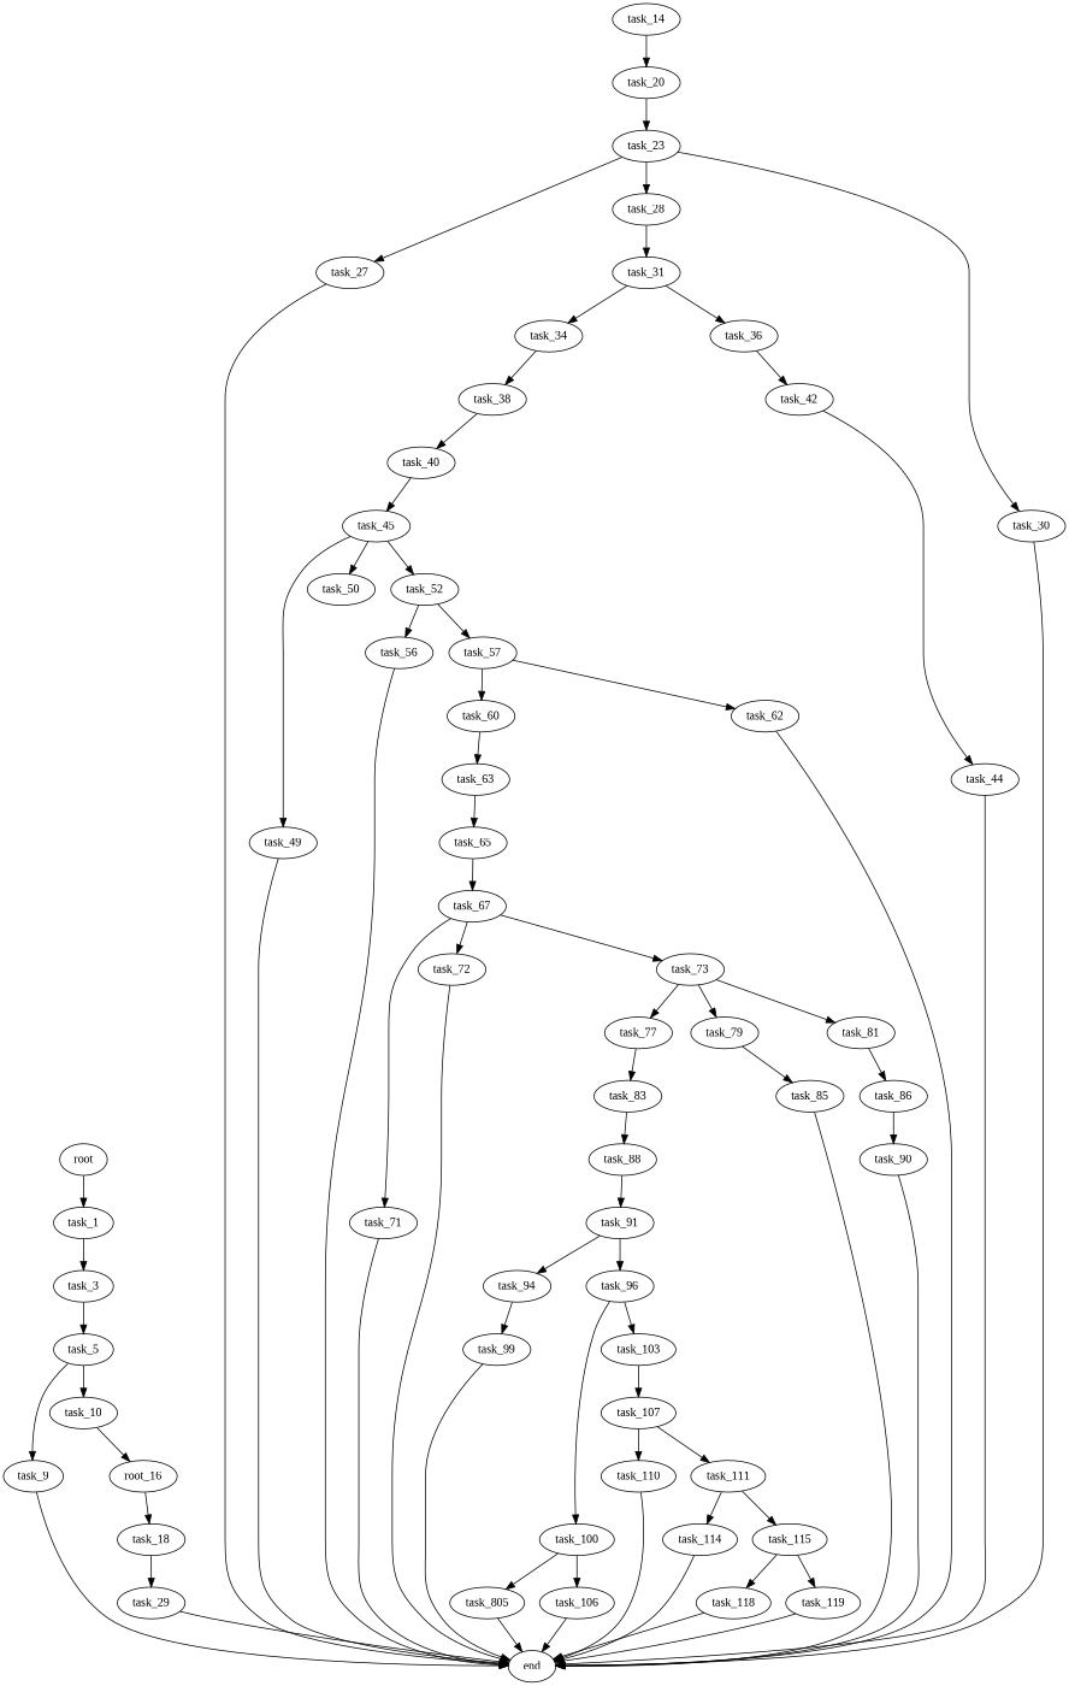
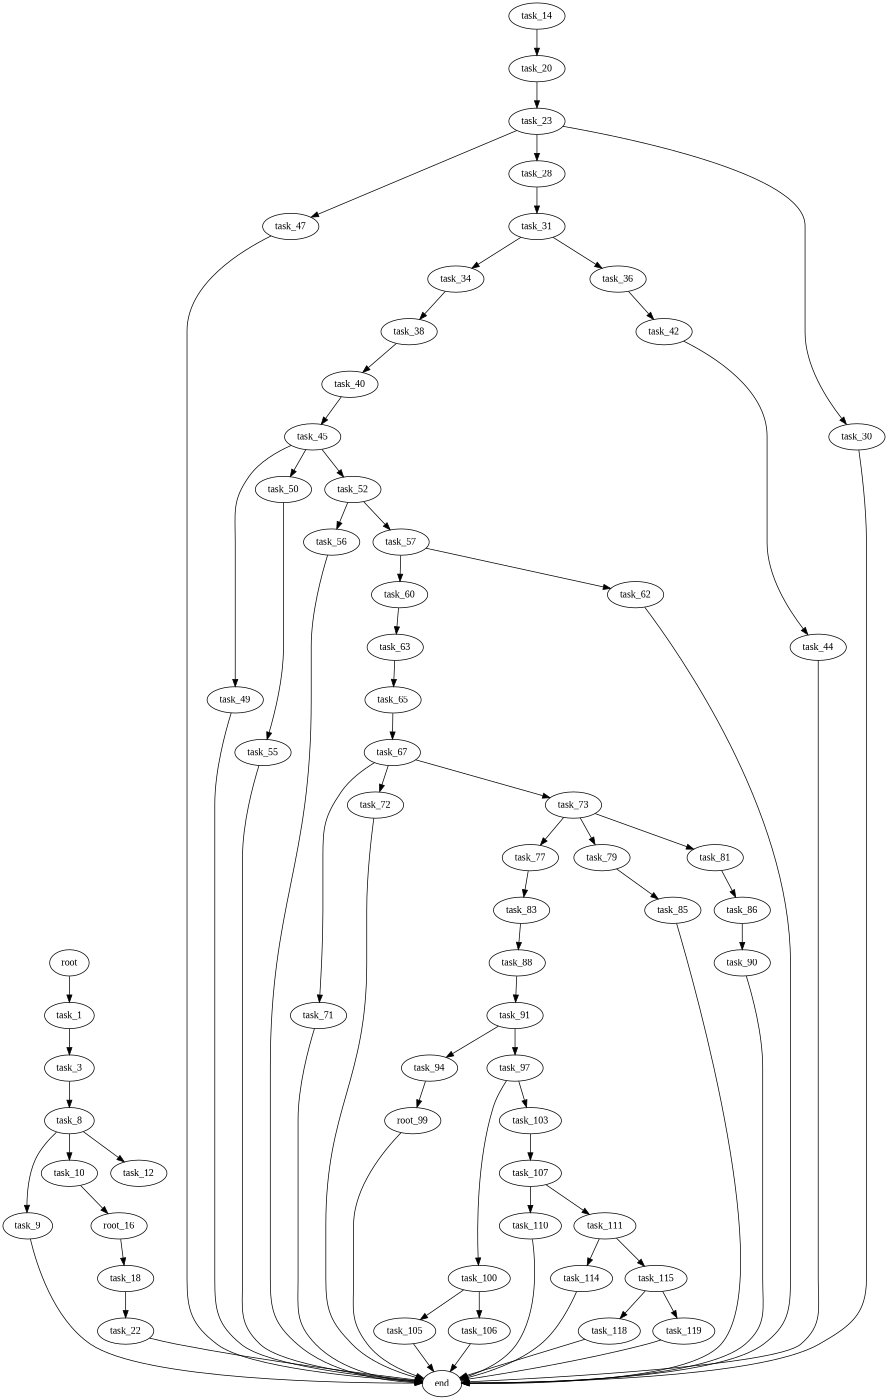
  digraph {
    fontname="Liberation Serif"
    node [fontname="Liberation Serif"]
    edge [fontname="Liberation Serif"]
    root
    task_1
    task_3
-   task_5
+   task_5 [label=task_8]
    task_9
    task_10
+   task_12
    end
    n9 [label=root_16]
    task_18
    task_14
    task_20
-   task_22 [label=task_29]
+   task_22
    task_23
-   task_27
+   task_27 [label=task_47]
    task_28
    task_30
    task_31
    task_34
    task_36
    task_38
    task_42
    task_40
    task_44
    task_45
    task_49
    task_50
    task_52
+   task_55
    task_56
    task_57
    task_60
    task_62
    task_63
    task_65
    task_67
    task_71
    task_72
    task_73
    task_77
    task_79
    task_81
    task_83
    task_85
    task_86
    task_88
    task_90
    task_91
    task_94
-   task_96
-   task_99
+   task_96 [label=task_97]
+   task_99 [label=root_99]
    task_100
    task_103
-   task_105 [label=task_805]
+   task_105
    task_106
    task_107
    task_110
    task_111
    task_114
    task_115
    task_118
    task_119
    root -> task_1
    task_1 -> task_3
    task_3 -> task_5
    task_5 -> task_9
    task_5 -> task_10
+   task_5 -> task_12
    task_9 -> end
    task_10 -> n9
    n9 -> task_18
    task_18 -> task_22
    task_14 -> task_20
    task_20 -> task_23
    task_22 -> end
    task_23 -> task_27
    task_23 -> task_28
    task_23 -> task_30
    task_27 -> end
    task_28 -> task_31
    task_30 -> end
    task_31 -> task_34
    task_31 -> task_36
    task_34 -> task_38
    task_36 -> task_42
    task_38 -> task_40
    task_42 -> task_44
    task_40 -> task_45
    task_44 -> end
    task_45 -> task_49
    task_45 -> task_50
    task_45 -> task_52
    task_49 -> end
+   task_50 -> task_55
    task_52 -> task_56
    task_52 -> task_57
+   task_55 -> end
    task_56 -> end
    task_57 -> task_60
    task_57 -> task_62
    task_60 -> task_63
    task_62 -> end
    task_63 -> task_65
    task_65 -> task_67
    task_67 -> task_71
    task_67 -> task_72
    task_67 -> task_73
    task_71 -> end
    task_72 -> end
    task_73 -> task_77
    task_73 -> task_79
    task_73 -> task_81
    task_77 -> task_83
    task_79 -> task_85
    task_81 -> task_86
    task_83 -> task_88
    task_85 -> end
    task_86 -> task_90
    task_88 -> task_91
    task_90 -> end
    task_91 -> task_94
    task_91 -> task_96
    task_94 -> task_99
    task_96 -> task_100
    task_96 -> task_103
    task_99 -> end
    task_100 -> task_105
    task_100 -> task_106
    task_103 -> task_107
    task_105 -> end
    task_106 -> end
    task_107 -> task_110
    task_107 -> task_111
    task_110 -> end
    task_111 -> task_114
    task_111 -> task_115
    task_114 -> end
    task_115 -> task_118
    task_115 -> task_119
    task_118 -> end
    task_119 -> end
  }
